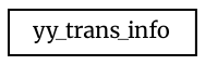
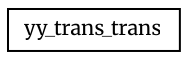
  digraph {
    rankdir=LR
    fontname=Merriweather
-   n1 [color=black fillcolor=white fontname=Merriweather fontsize=10 height=0.2 label=yy_trans_info shape=record style=filled width=0.4]
+   n1 [color=black fillcolor=white fontname=Merriweather fontsize=10 height=0.2 label=yy_trans_trans shape=record style=filled width=0.4]
  }
